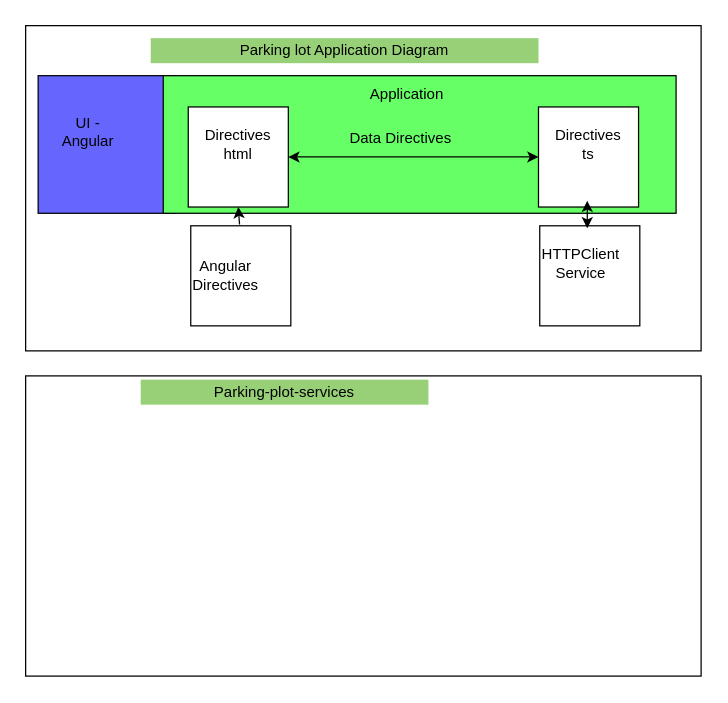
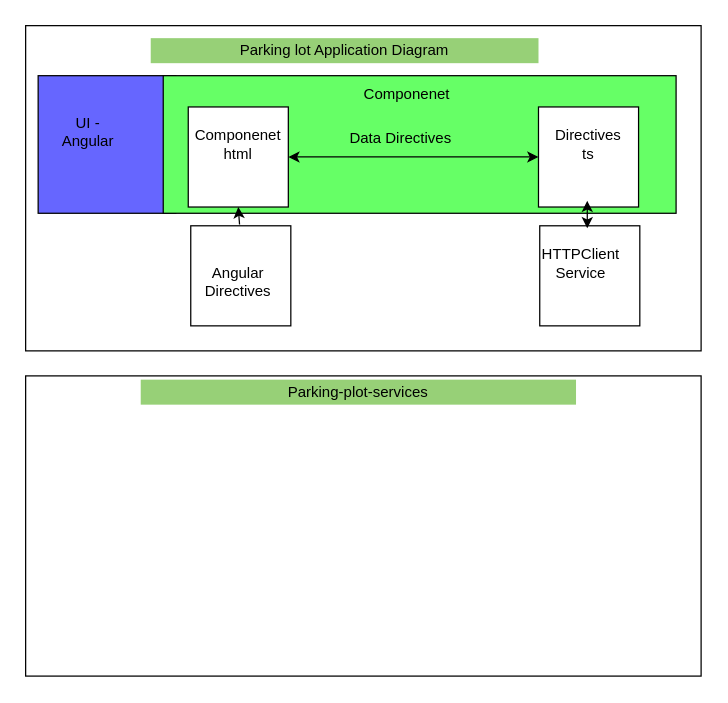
  <mxCell id="0" />
  <mxCell id="1" parent="0" />
  <mxCell id="2" value="" style="rounded=0;whiteSpace=wrap;html=1;" parent="1" vertex="1"><mxGeometry x="20" y="20" width="540" height="260" as="geometry" /></mxCell>
  <mxCell id="3" value="Parking lot Application Diagram" style="text;html=1;strokeColor=none;fillColor=#97D077;align=center;verticalAlign=middle;whiteSpace=wrap;rounded=0;" vertex="1" parent="1"><mxGeometry x="120" y="30" width="310" height="20" as="geometry" /></mxCell>
  <mxCell id="4" value="" style="whiteSpace=wrap;html=1;aspect=fixed;fillColor=#6666FF;" vertex="1" parent="1"><mxGeometry x="30" y="60" width="110" height="110" as="geometry" /></mxCell>
  <mxCell id="5" value="UI -Angular" style="text;html=1;strokeColor=none;fillColor=none;align=center;verticalAlign=middle;whiteSpace=wrap;rounded=0;" vertex="1" parent="1"><mxGeometry x="50" y="95" width="40" height="20" as="geometry" /></mxCell>
  <mxCell id="6" value="" style="rounded=0;whiteSpace=wrap;html=1;fillColor=#66FF66;" vertex="1" parent="1"><mxGeometry x="130" y="60" width="410" height="110" as="geometry" /></mxCell>
- <mxCell id="7" value="Application" style="text;html=1;strokeColor=none;fillColor=none;align=center;verticalAlign=middle;whiteSpace=wrap;rounded=0;" vertex="1" parent="1"><mxGeometry x="180" y="65" width="290" height="20" as="geometry" /></mxCell>
+ <mxCell id="7" value="Componenet" style="text;html=1;strokeColor=none;fillColor=none;align=center;verticalAlign=middle;whiteSpace=wrap;rounded=0;" vertex="1" parent="1"><mxGeometry x="180" y="65" width="290" height="20" as="geometry" /></mxCell>
  <mxCell id="8" value="" style="whiteSpace=wrap;html=1;aspect=fixed;fillColor=#FFFFFF;" vertex="1" parent="1"><mxGeometry x="150" y="85" width="80" height="80" as="geometry" /></mxCell>
  <mxCell id="9" value="" style="whiteSpace=wrap;html=1;aspect=fixed;fillColor=#FFFFFF;" vertex="1" parent="1"><mxGeometry x="430" y="85" width="80" height="80" as="geometry" /></mxCell>
- <mxCell id="10" value="Directives&lt;br&gt;html" style="text;html=1;strokeColor=none;fillColor=none;align=center;verticalAlign=middle;whiteSpace=wrap;rounded=0;" vertex="1" parent="1"><mxGeometry x="170" y="105" width="40" height="20" as="geometry" /></mxCell>
+ <mxCell id="10" value="Componenet&lt;br&gt;html" style="text;html=1;strokeColor=none;fillColor=none;align=center;verticalAlign=middle;whiteSpace=wrap;rounded=0;" vertex="1" parent="1"><mxGeometry x="170" y="105" width="40" height="20" as="geometry" /></mxCell>
  <mxCell id="11" value="Directives ts" style="text;html=1;strokeColor=none;fillColor=none;align=center;verticalAlign=middle;whiteSpace=wrap;rounded=0;" vertex="1" parent="1"><mxGeometry x="450" y="105" width="40" height="20" as="geometry" /></mxCell>
  <mxCell id="12" value="" style="endArrow=classic;startArrow=classic;html=1;exitX=0;exitY=0.5;exitDx=0;exitDy=0;entryX=1;entryY=0.5;entryDx=0;entryDy=0;" edge="1" parent="1" source="9" target="8"><mxGeometry width="50" height="50" relative="1" as="geometry"><mxPoint x="240" y="160" as="sourcePoint" /><mxPoint x="240" y="125" as="targetPoint" /><Array as="points"><mxPoint x="320" y="125" /></Array></mxGeometry></mxCell>
  <mxCell id="13" value="Data Directives" style="text;html=1;strokeColor=none;fillColor=none;align=center;verticalAlign=middle;whiteSpace=wrap;rounded=0;" vertex="1" parent="1"><mxGeometry x="250" y="100" width="140" height="20" as="geometry" /></mxCell>
  <mxCell id="14" value="" style="whiteSpace=wrap;html=1;aspect=fixed;fillColor=#FFFFFF;" vertex="1" parent="1"><mxGeometry x="152" y="180" width="80" height="80" as="geometry" /></mxCell>
- <mxCell id="15" value="Angular Directives" style="text;html=1;strokeColor=none;fillColor=none;align=center;verticalAlign=middle;whiteSpace=wrap;rounded=0;" vertex="1" parent="1"><mxGeometry x="160" y="210" width="40" height="20" as="geometry" /></mxCell>
+ <mxCell id="15" value="Angular Directives" style="text;html=1;strokeColor=none;fillColor=none;align=center;verticalAlign=middle;whiteSpace=wrap;rounded=0;" vertex="1" parent="1"><mxGeometry x="170" y="215" width="40" height="20" as="geometry" /></mxCell>
  <mxCell id="16" value="" style="whiteSpace=wrap;html=1;aspect=fixed;fillColor=#FFFFFF;" vertex="1" parent="1"><mxGeometry x="431" y="180" width="80" height="80" as="geometry" /></mxCell>
  <mxCell id="17" value="" style="endArrow=classic;startArrow=classic;html=1;exitX=0.4;exitY=0.025;exitDx=0;exitDy=0;exitPerimeter=0;" edge="1" parent="1"><mxGeometry width="50" height="50" relative="1" as="geometry"><mxPoint x="469" y="182" as="sourcePoint" /><mxPoint x="469" y="160" as="targetPoint" /><Array as="points" /></mxGeometry></mxCell>
  <mxCell id="18" value="HTTPClient Service" style="text;html=1;strokeColor=none;fillColor=none;align=center;verticalAlign=middle;whiteSpace=wrap;rounded=0;" vertex="1" parent="1"><mxGeometry x="444" y="200" width="40" height="20" as="geometry" /></mxCell>
  <mxCell id="19" value="" style="endArrow=classic;html=1;entryX=0.5;entryY=1;entryDx=0;entryDy=0;" edge="1" parent="1" target="8"><mxGeometry width="50" height="50" relative="1" as="geometry"><mxPoint x="191" y="179" as="sourcePoint" /><mxPoint x="191" y="169" as="targetPoint" /><Array as="points"><mxPoint x="191" y="179" /></Array></mxGeometry></mxCell>
  <mxCell id="20" value="" style="rounded=0;whiteSpace=wrap;html=1;fillColor=#FFFFFF;" vertex="1" parent="1"><mxGeometry x="20" y="300" width="540" height="240" as="geometry" /></mxCell>
- <mxCell id="21" value="Parking-plot-services" style="text;html=1;strokeColor=none;fillColor=#97D077;align=center;verticalAlign=middle;whiteSpace=wrap;rounded=0;" vertex="1" parent="1"><mxGeometry x="112" y="303" width="230" height="20" as="geometry" /></mxCell>
+ <mxCell id="21" value="Parking-plot-services" style="text;html=1;strokeColor=none;fillColor=#97D077;align=center;verticalAlign=middle;whiteSpace=wrap;rounded=0;" vertex="1" parent="1"><mxGeometry x="112" y="303" width="348" height="20" as="geometry" /></mxCell>
